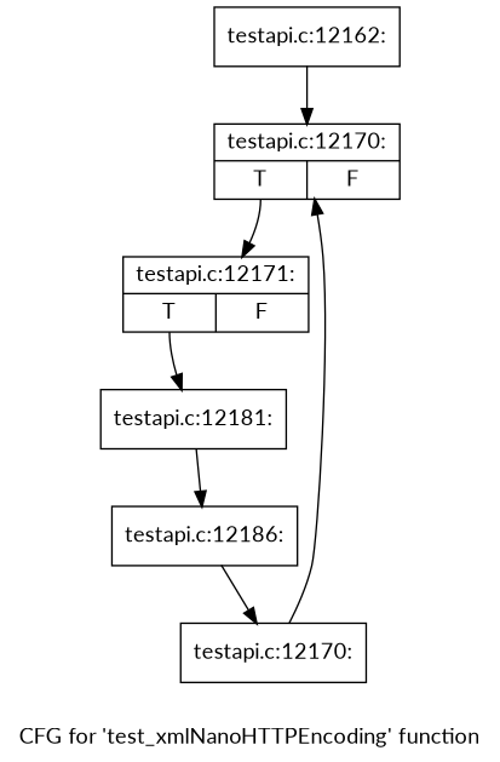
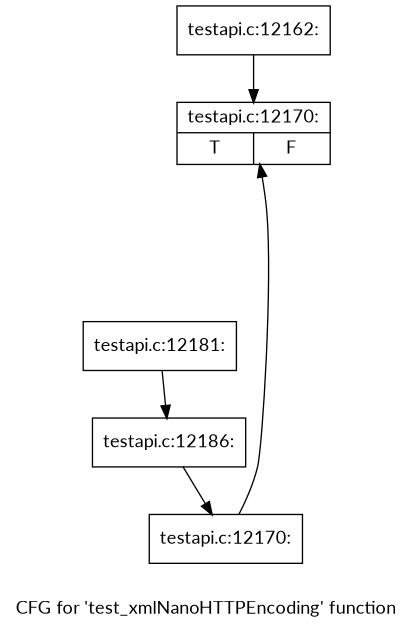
  digraph {
    fontname=Lato
    label="CFG for 'test_xmlNanoHTTPEncoding' function"
    node [fontname=Lato shape=record]
    edge [fontname=Lato]
    n1 [label="{testapi.c:12162:}"]
    n2 [label="{testapi.c:12170:|{<s0>T|<s1>F}}"]
-   n3 [label="{testapi.c:12171:|{<s0>T|<s1>F}}"]
    n4 [label="{testapi.c:12181:}"]
    n5 [label="{testapi.c:12186:}"]
    n6 [label="{testapi.c:12170:}"]
    n1 -> n2
-   n2 -> n3 [tailport=s0]
-   n3 -> n4 [tailport=s0]
    n4 -> n5
    n5 -> n6
    n6 -> n2
  }
